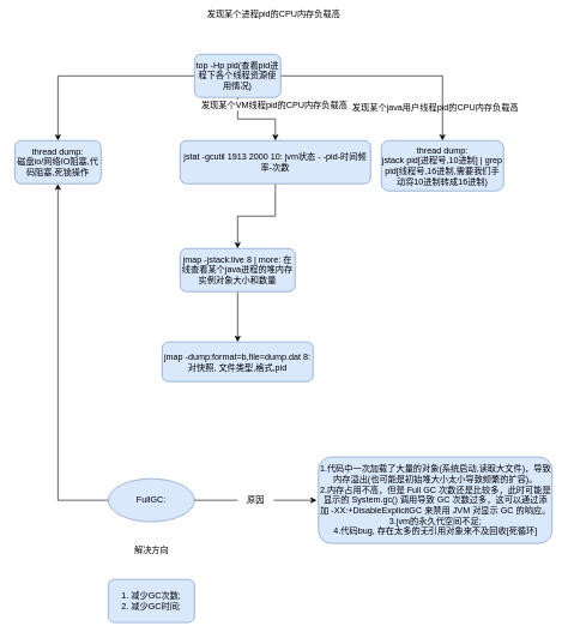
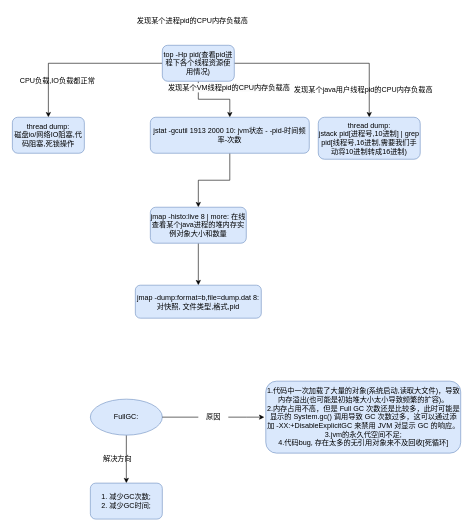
  <mxCell id="0" />
  <mxCell id="1" parent="0" />
  <mxCell id="2" value="" style="edgeStyle=orthogonalEdgeStyle;rounded=0;orthogonalLoop=1;jettySize=auto;html=1;" parent="1" source="6" target="8" edge="1"><mxGeometry relative="1" as="geometry" /></mxCell>
  <mxCell id="3" style="edgeStyle=orthogonalEdgeStyle;rounded=0;orthogonalLoop=1;jettySize=auto;html=1;entryX=0.5;entryY=0;entryDx=0;entryDy=0;" parent="1" source="6" target="11" edge="1"><mxGeometry relative="1" as="geometry" /></mxCell>
  <mxCell id="4" value="&lt;span style=&quot;font-size: 12px; background-color: rgb(251, 251, 251);&quot;&gt;发现某个VM线程pid的CPU内存负载高&lt;/span&gt;" style="edgeLabel;html=1;align=center;verticalAlign=middle;resizable=0;points=[];" parent="3" vertex="1" connectable="0"><mxGeometry x="0.387" y="-2" relative="1" as="geometry"><mxPoint x="2" y="-22" as="offset" /></mxGeometry></mxCell>
  <mxCell id="5" value="" style="edgeStyle=orthogonalEdgeStyle;rounded=0;orthogonalLoop=1;jettySize=auto;html=1;" parent="1" source="6" target="15" edge="1"><mxGeometry relative="1" as="geometry" /></mxCell>
  <mxCell id="6" value="top -Hp pid(查看pid进程下各个线程资源使用情况)" style="whiteSpace=wrap;html=1;rounded=1;fillColor=#dae8fc;strokeColor=#6c8ebf;" parent="1" vertex="1"><mxGeometry x="270" y="75" width="120" height="60" as="geometry" /></mxCell>
- <mxCell id="7" value="发现某个进程pid的CPU内存负载高" style="text;html=1;align=center;verticalAlign=middle;resizable=0;points=[];autosize=1;strokeColor=none;fillColor=none;" parent="1" vertex="1"><mxGeometry x="275" y="5" width="210" height="30" as="geometry" /></mxCell>
+ <mxCell id="7" value="发现某个进程pid的CPU内存负载高" style="text;html=1;align=center;verticalAlign=middle;resizable=0;points=[];autosize=1;strokeColor=none;fillColor=none;" parent="1" vertex="1"><mxGeometry x="215" y="20" width="210" height="30" as="geometry" /></mxCell>
  <mxCell id="8" value="thread dump:&lt;br&gt;jstack pid[进程号,10进制] | grep pid[线程号,16进制,需要我们手动将10进制转成16进制)" style="whiteSpace=wrap;html=1;rounded=1;fillColor=#dae8fc;strokeColor=#6c8ebf;" parent="1" vertex="1"><mxGeometry x="530" y="195" width="170" height="70" as="geometry" /></mxCell>
  <mxCell id="9" value="发现某个java用户线程pid的CPU内存负载高" style="text;html=1;align=center;verticalAlign=middle;resizable=0;points=[];autosize=1;strokeColor=none;fillColor=none;" parent="1" vertex="1"><mxGeometry x="480" y="135" width="250" height="30" as="geometry" /></mxCell>
  <mxCell id="10" value="" style="edgeStyle=orthogonalEdgeStyle;rounded=0;orthogonalLoop=1;jettySize=auto;html=1;" parent="1" source="11" target="13" edge="1"><mxGeometry relative="1" as="geometry" /></mxCell>
  <mxCell id="11" value="jstat -gcutil 1913 2000 10: jvm状态 - -pid-时间频率-次数" style="rounded=1;whiteSpace=wrap;html=1;fillColor=#dae8fc;strokeColor=#6c8ebf;" parent="1" vertex="1"><mxGeometry x="250" y="195" width="265" height="60" as="geometry" /></mxCell>
  <mxCell id="12" value="" style="edgeStyle=orthogonalEdgeStyle;rounded=0;orthogonalLoop=1;jettySize=auto;html=1;" parent="1" source="13" target="14" edge="1"><mxGeometry relative="1" as="geometry" /></mxCell>
- <mxCell id="13" value="jmap -jstack:live 8 | more: 在线查看某个java进程的堆内存实例对象大小和数量" style="rounded=1;whiteSpace=wrap;html=1;fillColor=#dae8fc;strokeColor=#6c8ebf;" parent="1" vertex="1"><mxGeometry x="250" y="345" width="160" height="60" as="geometry" /></mxCell>
+ <mxCell id="13" value="jmap -histo:live 8 | more: 在线查看某个java进程的堆内存实例对象大小和数量" style="rounded=1;whiteSpace=wrap;html=1;fillColor=#dae8fc;strokeColor=#6c8ebf;" parent="1" vertex="1"><mxGeometry x="250" y="345" width="160" height="60" as="geometry" /></mxCell>
  <mxCell id="14" value="jmap -dump:format=b,file=dump.dat 8:&lt;br&gt;对快照, 文件类型,格式,pid" style="rounded=1;whiteSpace=wrap;html=1;fillColor=#dae8fc;strokeColor=#6c8ebf;" parent="1" vertex="1"><mxGeometry x="225" y="475" width="210" height="55" as="geometry" /></mxCell>
  <mxCell id="15" value="thread dump:&lt;br&gt;磁盘io/网络IO阻塞,代码阻塞,死锁操作" style="whiteSpace=wrap;html=1;fillColor=#dae8fc;strokeColor=#6c8ebf;rounded=1;" parent="1" vertex="1"><mxGeometry x="20" y="195" width="120" height="60" as="geometry" /></mxCell>
+ <mxCell id="16" value="CPU负载,IO负载都正常" style="text;html=1;align=center;verticalAlign=middle;resizable=0;points=[];autosize=1;strokeColor=none;fillColor=none;" parent="1" vertex="1"><mxGeometry x="20" y="120" width="150" height="30" as="geometry" /></mxCell>
  <mxCell id="17" style="edgeStyle=orthogonalEdgeStyle;rounded=0;orthogonalLoop=1;jettySize=auto;html=1;startArrow=none;" parent="1" source="21" edge="1"><mxGeometry relative="1" as="geometry"><mxPoint x="440" y="695" as="targetPoint" /></mxGeometry></mxCell>
- <mxCell id="18" value="" style="edgeStyle=orthogonalEdgeStyle;rounded=0;orthogonalLoop=1;jettySize=auto;html=1;" parent="1" source="19" target="15" edge="1"><mxGeometry relative="1" as="geometry" /></mxCell>
+ <mxCell id="18" value="" style="edgeStyle=orthogonalEdgeStyle;rounded=0;orthogonalLoop=1;jettySize=auto;html=1;" parent="1" source="19" target="23" edge="1"><mxGeometry relative="1" as="geometry" /></mxCell>
  <mxCell id="19" value="FullGC:" style="ellipse;whiteSpace=wrap;html=1;fillColor=#dae8fc;strokeColor=#6c8ebf;" parent="1" vertex="1"><mxGeometry x="150" y="665" width="120" height="60" as="geometry" /></mxCell>
  <mxCell id="20" value="&lt;div&gt;1.代码中一次加载了大量的对象(系统启动,读取大文件)，导致内存溢出(也可能是初始堆大小太小导致频繁的扩容)。&lt;/div&gt;&lt;div&gt;2.内存占用不高，但是 Full GC 次数还是比较多，此时可能是显示的 System.gc() 调用导致 GC 次数过多，这可以通过添加 -XX:+DisableExplicitGC 来禁用 JVM 对显示 GC 的响应。&lt;/div&gt;&lt;div&gt;3.jvm的永久代空间不足;&lt;/div&gt;&lt;div&gt;4.代码bug, 存在太多的无引用对象来不及回收[死循环]&lt;/div&gt;" style="whiteSpace=wrap;html=1;rounded=1;fillColor=#dae8fc;strokeColor=#6c8ebf;" parent="1" vertex="1"><mxGeometry x="442.5" y="635" width="325" height="120" as="geometry" /></mxCell>
  <mxCell id="21" value="&lt;span style=&quot;&quot;&gt;原因&lt;/span&gt;" style="text;html=1;align=center;verticalAlign=middle;resizable=0;points=[];autosize=1;strokeColor=none;fillColor=none;" parent="1" vertex="1"><mxGeometry x="330" y="680" width="50" height="30" as="geometry" /></mxCell>
  <mxCell id="22" value="" style="edgeStyle=orthogonalEdgeStyle;rounded=0;orthogonalLoop=1;jettySize=auto;html=1;endArrow=none;" parent="1" source="19" target="21" edge="1"><mxGeometry relative="1" as="geometry"><mxPoint x="440" y="695" as="targetPoint" /><mxPoint x="270" y="695" as="sourcePoint" /></mxGeometry></mxCell>
  <mxCell id="23" value="1. 减少GC次数;&lt;br&gt;2. 减少GC时间;" style="whiteSpace=wrap;html=1;fillColor=#dae8fc;strokeColor=#6c8ebf;rounded=1;" parent="1" vertex="1"><mxGeometry x="150" y="805" width="120" height="60" as="geometry" /></mxCell>
- <mxCell id="24" value="解决方向" style="text;html=1;align=center;verticalAlign=middle;resizable=0;points=[];autosize=1;strokeColor=none;fillColor=none;" parent="1" vertex="1"><mxGeometry x="175" y="750" width="70" height="30" as="geometry" /></mxCell>
+ <mxCell id="24" value="解决方向" style="text;html=1;align=center;verticalAlign=middle;resizable=0;points=[];autosize=1;strokeColor=none;fillColor=none;" parent="1" vertex="1"><mxGeometry x="160" y="750" width="70" height="30" as="geometry" /></mxCell>
